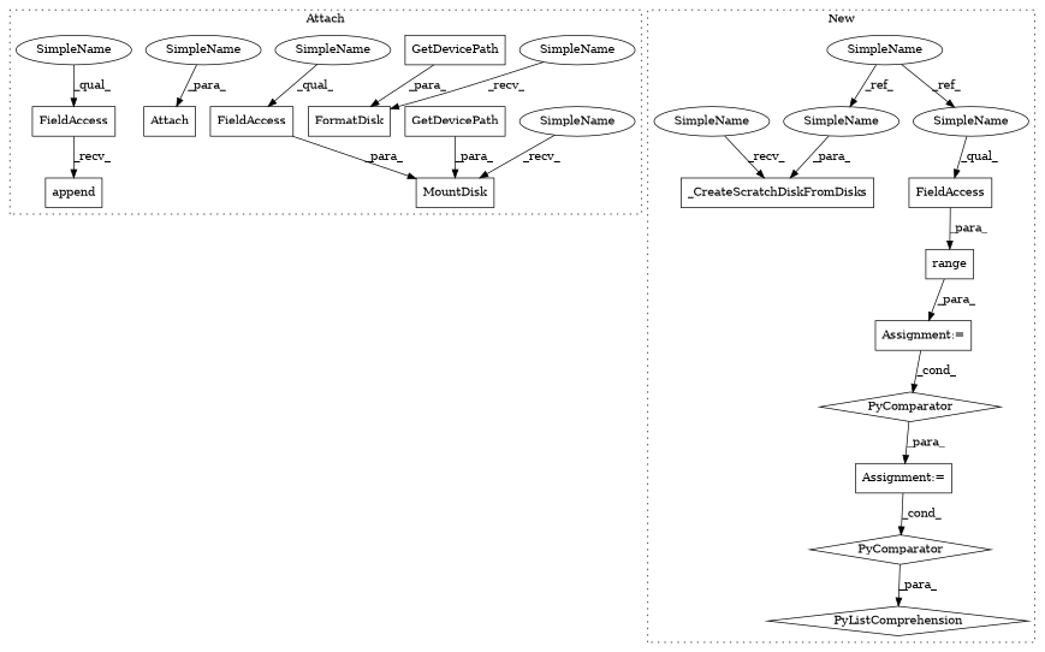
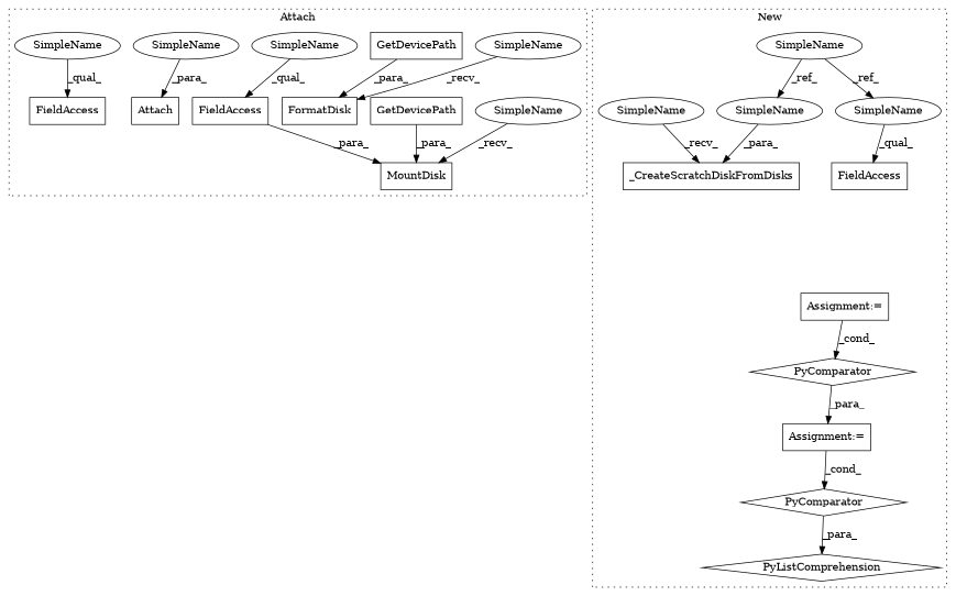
  digraph {
    node [a=42 l=4 s=5433 shape=box]
    n1 [a=32 l="11,1" label=FormatDisk s="5541,5580"]
    n2 [a=32 l=15 label=GetDevicePath s=5565]
    n3 [a=22 l=18 label=FieldAccess]
-   n4 [a=32 l="7,1" label=append s="5452,5471"]
    n5 [a=32 l="10,1" label=MountDisk s="5592,5652"]
    n6 [a=22 l=21 label=FieldAccess s=5631]
    n7 [a=32 l=15 label=GetDevicePath s=5615]
    n8 [a=32 l="7,1" label=Attach s="5518,5529"]
    n9 [l=9 label=SimpleName s=5631 shape=ellipse]
    n10 [label=SimpleName s=5536 shape=ellipse]
    n11 [label=SimpleName shape=ellipse]
    n12 [label=SimpleName s=5525 shape=ellipse]
    n13 [label=SimpleName s=5587 shape=ellipse]
    n14 [a=109 l=146 label=PyListComprehension s=5397 shape=diamond]
    n15 [a=113 l=30 label=PyComparator s=5505 shape=diamond]
    n16 [a=32 l="28,1" label=_CreateScratchDiskFromDisks s="5548,5591"]
    n17 [l=9 label=SimpleName s=5114 shape=ellipse]
    n18 [a=22 l=27 label=FieldAccess s=5335]
-   n19 [a=32 l="6,1" label=range s="5329,5362"]
    n20 [a=113 l=50 label=PyComparator s=5322 shape=diamond]
    n21 [a=7 l=50 label="Assignment:=" s=5322]
    n22 [a=7 l=30 label="Assignment:=" s=5505]
    n23 [l=9 label=SimpleName s=5576 shape=ellipse]
    n24 [l=9 label=SimpleName s=5335 shape=ellipse]
    n25 [label=SimpleName s=5543 shape=ellipse]
    subgraph cluster_1 {
      label=Attach
      style=dotted
      n1
      n2
      n3
-     n4
      n5
      n6
      n7
      n8
      n9
      n10
      n11
      n12
      n13
    }
    subgraph cluster_2 {
      label=New
      style=dotted
      n14
      n15
      n16
      n17
      n18
-     n19
      n20
      n21
      n22
      n23
      n24
      n25
    }
    n2 -> n1 [label=_para_]
-   n3 -> n4 [label=_recv_]
    n6 -> n5 [label=_para_]
    n7 -> n5 [label=_para_]
    n9 -> n6 [label=_qual_]
    n10 -> n1 [label=_recv_]
    n11 -> n3 [label=_qual_]
    n12 -> n8 [label=_para_]
    n13 -> n5 [label=_recv_]
    n15 -> n14 [label=_para_]
    n17 -> n23 [label=_ref_]
    n17 -> n24 [label=_ref_]
-   n18 -> n19 [label=_para_]
-   n19 -> n21 [label=_para_]
    n20 -> n22 [label=_para_]
    n21 -> n20 [label=_cond_]
    n22 -> n15 [label=_cond_]
    n23 -> n16 [label=_para_]
    n24 -> n18 [label=_qual_]
    n25 -> n16 [label=_recv_]
  }
